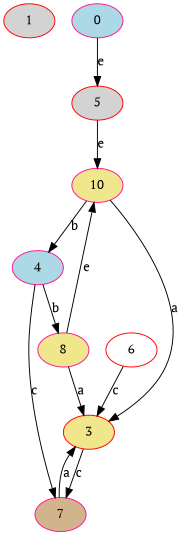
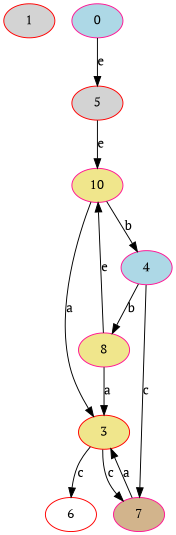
  strict digraph {
    fontname="PT Serif"
    node [color=deeppink fillcolor=khaki fontname="PT Serif" style=filled]
    edge [fontname="PT Serif"]
    1 [color=red fillcolor=lightgrey]
    0 [fillcolor=lightblue]
    n3 [color=red fillcolor=lightgrey label=5]
    10
    3 [color=red]
    6 [color=red fillcolor=white]
    7 [fillcolor=tan]
    4 [fillcolor=lightblue]
    8
    0 -> n3 [label=e]
    n3 -> 10 [label=e]
    10 -> 3 [label=a]
    10 -> 4 [label=b]
-   6 -> 3 [label=c]
+   3 -> 6 [label=c]
    3 -> 7 [label=c]
    7 -> 3 [label=a]
    4 -> 7 [label=c]
    4 -> 8 [label=b]
    8 -> 10 [label=e]
    8 -> 3 [label=a]
  }
